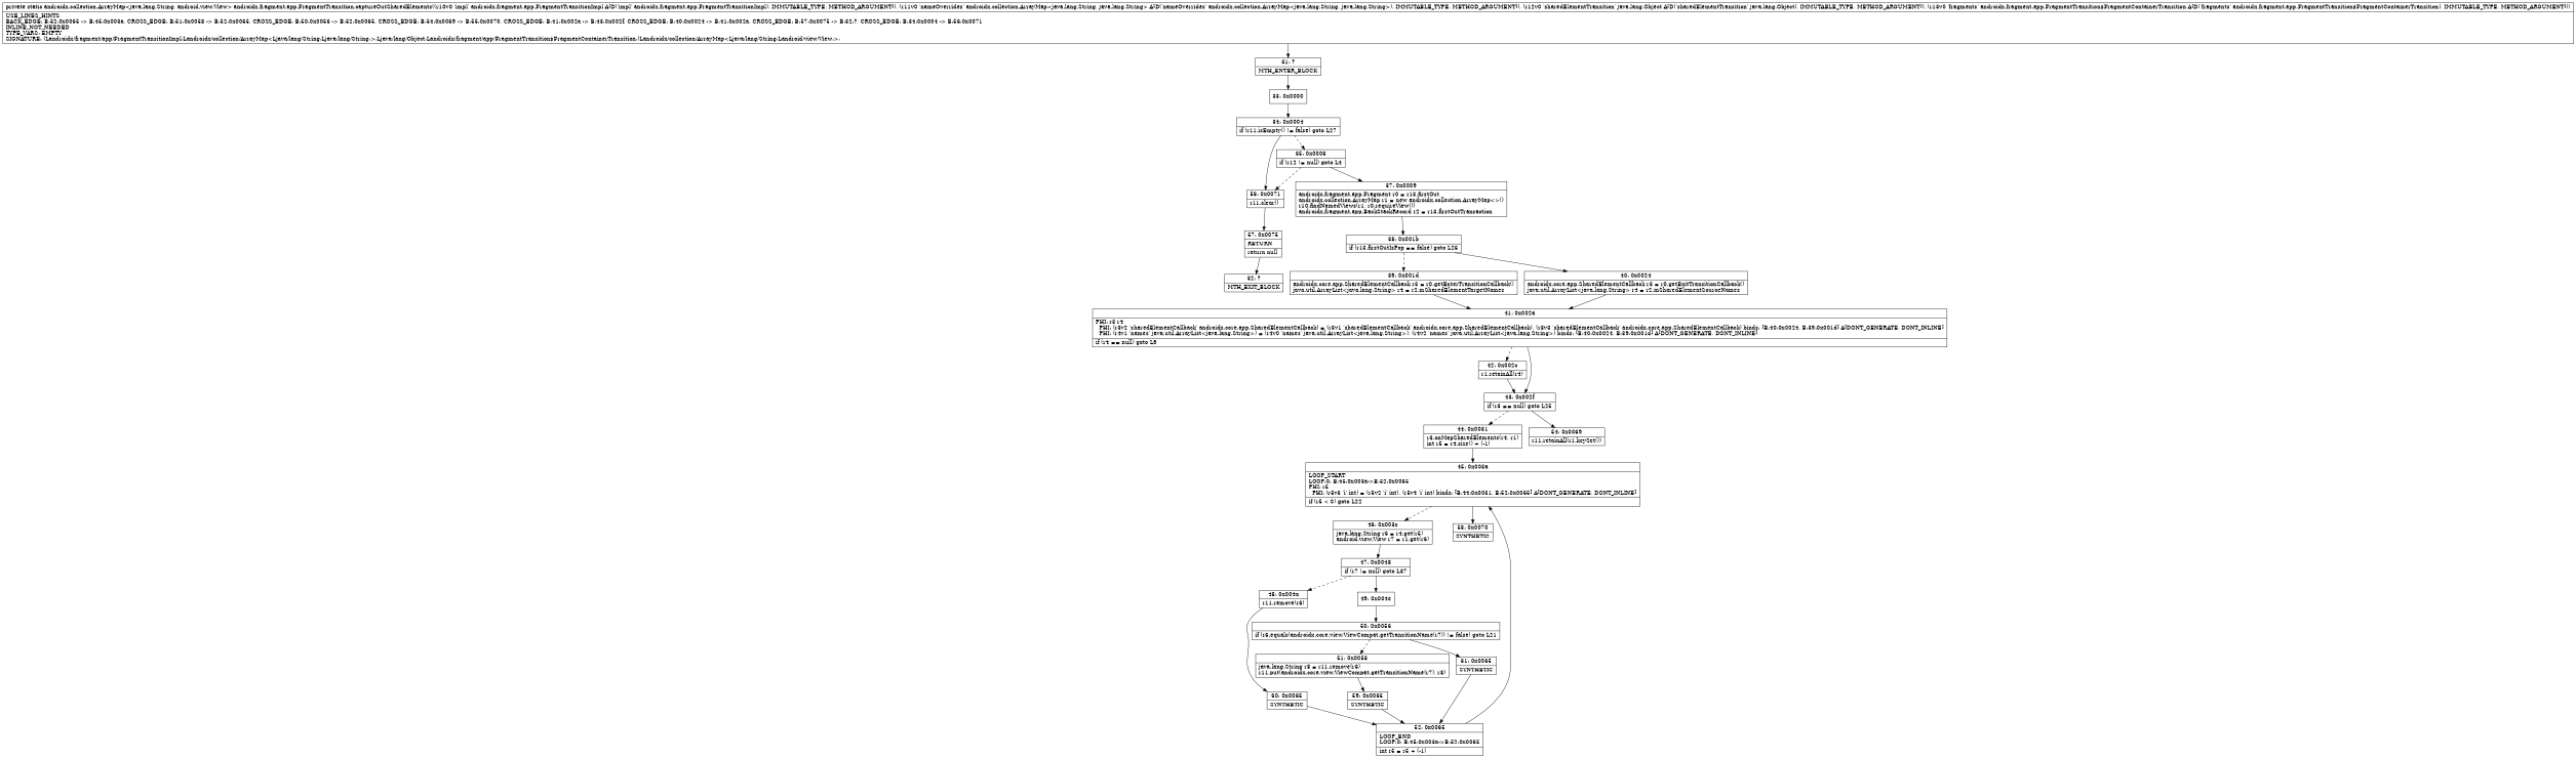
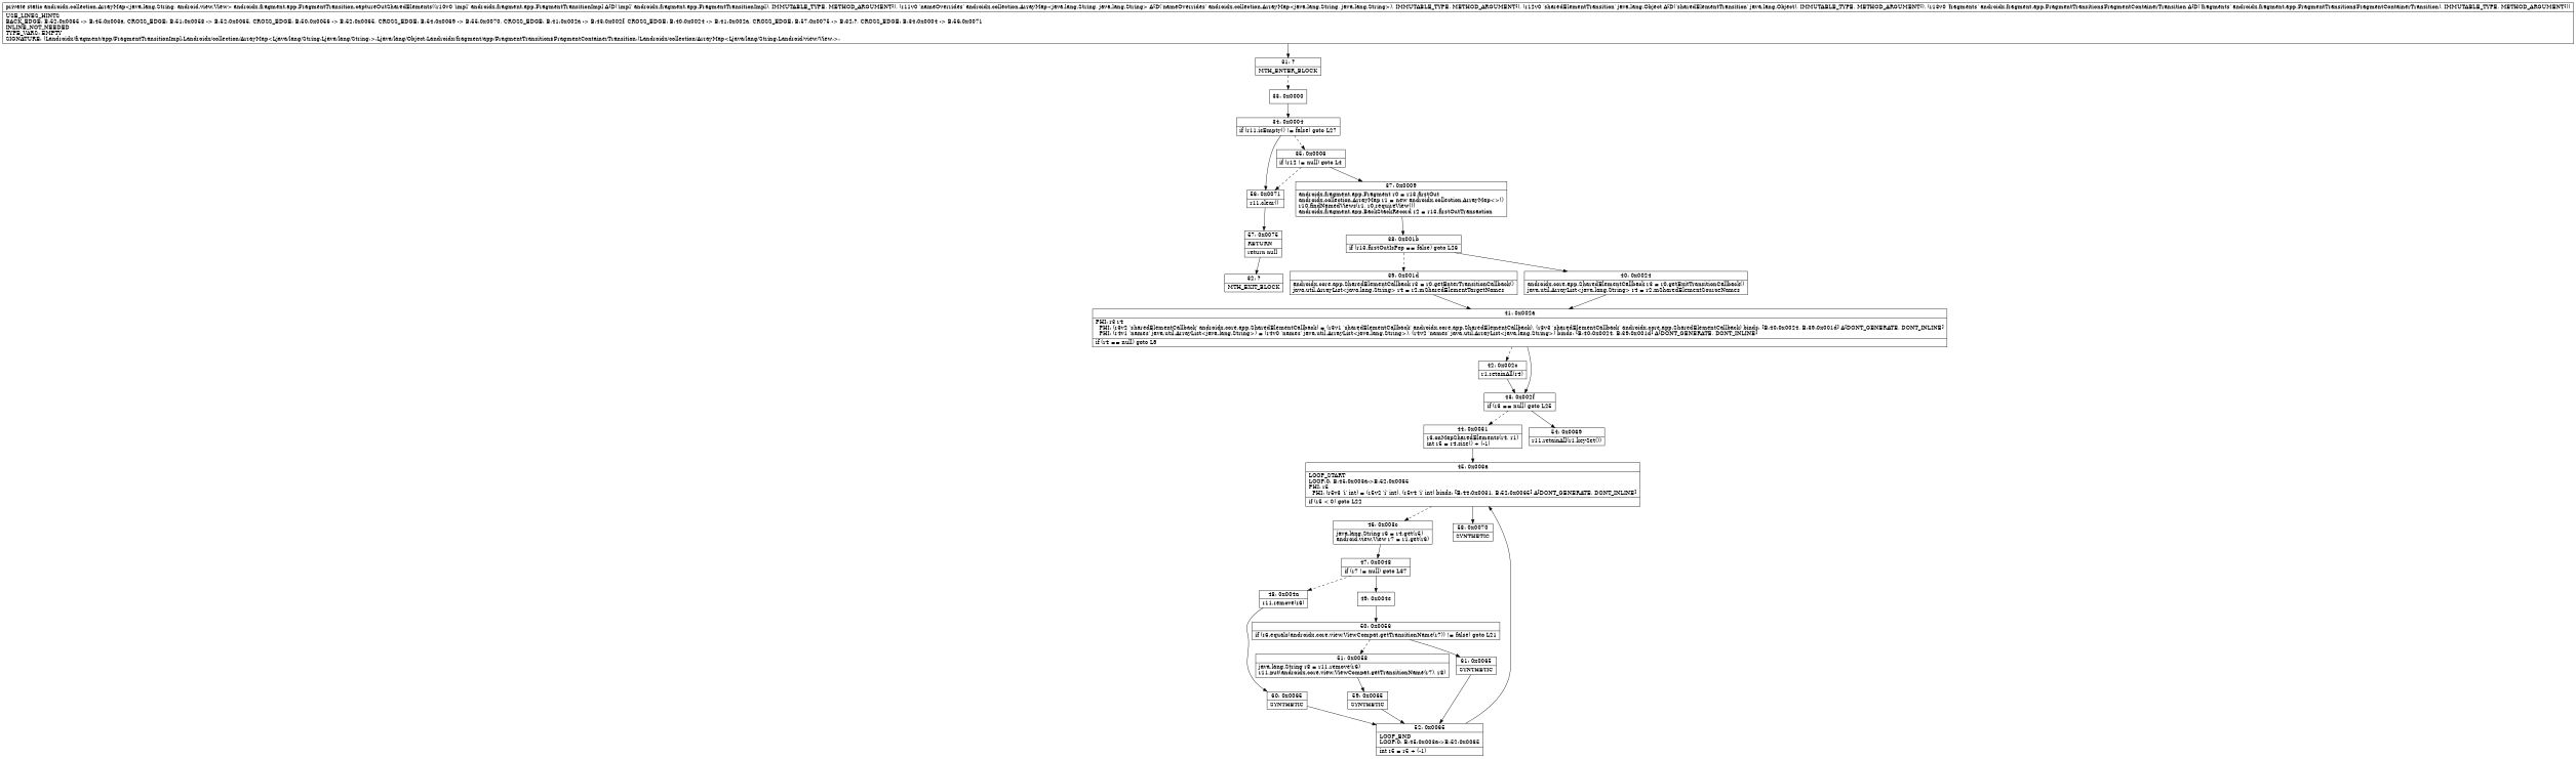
  digraph {
    node [shape=record]
    n1 [label="{31\:\ ?|MTH_ENTER_BLOCK\l}"]
    n2 [label="{33\:\ 0x0000}"]
    n3 [label="{34\:\ 0x0004|if (r11.isEmpty() != false) goto L27\l}"]
    n4 [label="{35\:\ 0x0006|if (r12 != null) goto L4\l}"]
    n5 [label="{56\:\ 0x0071|r11.clear()\l}"]
    n6 [label="{37\:\ 0x0009|androidx.fragment.app.Fragment r0 = r13.firstOut\landroidx.collection.ArrayMap r1 = new androidx.collection.ArrayMap\<\>()\lr10.findNamedViews(r1, r0.requireView())\landroidx.fragment.app.BackStackRecord r2 = r13.firstOutTransaction\l}"]
    n7 [label="{57\:\ 0x0075|RETURN\l|return null\l}"]
    n8 [label="{38\:\ 0x001b|if (r13.firstOutIsPop == false) goto L26\l}"]
    n9 [label="{39\:\ 0x001d|androidx.core.app.SharedElementCallback r3 = r0.getEnterTransitionCallback()\ljava.util.ArrayList\<java.lang.String\> r4 = r2.mSharedElementTargetNames\l}"]
    n10 [label="{40\:\ 0x0024|androidx.core.app.SharedElementCallback r3 = r0.getExitTransitionCallback()\ljava.util.ArrayList\<java.lang.String\> r4 = r2.mSharedElementSourceNames\l}"]
    n11 [label="{41\:\ 0x002a|PHI: r3 r4 \l  PHI: (r3v2 'sharedElementCallback' androidx.core.app.SharedElementCallback) = (r3v1 'sharedElementCallback' androidx.core.app.SharedElementCallback), (r3v3 'sharedElementCallback' androidx.core.app.SharedElementCallback) binds: [B:40:0x0024, B:39:0x001d] A[DONT_GENERATE, DONT_INLINE]\l  PHI: (r4v1 'names' java.util.ArrayList\<java.lang.String\>) = (r4v0 'names' java.util.ArrayList\<java.lang.String\>), (r4v2 'names' java.util.ArrayList\<java.lang.String\>) binds: [B:40:0x0024, B:39:0x001d] A[DONT_GENERATE, DONT_INLINE]\l|if (r4 == null) goto L9\l}"]
    n12 [label="{42\:\ 0x002c|r1.retainAll(r4)\l}"]
    n13 [label="{43\:\ 0x002f|if (r3 == null) goto L25\l}"]
    n14 [label="{44\:\ 0x0031|r3.onMapSharedElements(r4, r1)\lint r5 = r4.size() + (\-1)\l}"]
    n15 [label="{54\:\ 0x0069|r11.retainAll(r1.keySet())\l}"]
    n16 [label="{45\:\ 0x003a|LOOP_START\lLOOP:0: B:45:0x003a\-\>B:52:0x0065\lPHI: r5 \l  PHI: (r5v3 'i' int) = (r5v2 'i' int), (r5v4 'i' int) binds: [B:44:0x0031, B:52:0x0065] A[DONT_GENERATE, DONT_INLINE]\l|if (r5 \< 0) goto L22\l}"]
    n17 [label="{46\:\ 0x003c|java.lang.String r6 = r4.get(r5)\landroid.view.View r7 = r1.get(r6)\l}"]
    n18 [label="{58\:\ 0x0070|SYNTHETIC\l}"]
    n19 [label="{47\:\ 0x0048|if (r7 != null) goto L37\l}"]
    n20 [label="{48\:\ 0x004a|r11.remove(r6)\l}"]
    n21 [label="{49\:\ 0x004e}"]
    n22 [label="{60\:\ 0x0065|SYNTHETIC\l}"]
    n23 [label="{50\:\ 0x0056|if (r6.equals(androidx.core.view.ViewCompat.getTransitionName(r7)) != false) goto L21\l}"]
    n24 [label="{52\:\ 0x0065|LOOP_END\lLOOP:0: B:45:0x003a\-\>B:52:0x0065\l|int r5 = r5 + (\-1)\l}"]
    n25 [label="{51\:\ 0x0058|java.lang.String r8 = r11.remove(r6)\lr11.put(androidx.core.view.ViewCompat.getTransitionName(r7), r8)\l}"]
    n26 [label="{61\:\ 0x0065|SYNTHETIC\l}"]
    n27 [label="{59\:\ 0x0065|SYNTHETIC\l}"]
    n28 [label="{32\:\ ?|MTH_EXIT_BLOCK\l}"]
    n29 [label="{private static androidx.collection.ArrayMap\<java.lang.String, android.view.View\> androidx.fragment.app.FragmentTransition.captureOutSharedElements((r10v0 'impl' androidx.fragment.app.FragmentTransitionImpl A[D('impl' androidx.fragment.app.FragmentTransitionImpl), IMMUTABLE_TYPE, METHOD_ARGUMENT]), (r11v0 'nameOverrides' androidx.collection.ArrayMap\<java.lang.String, java.lang.String\> A[D('nameOverrides' androidx.collection.ArrayMap\<java.lang.String, java.lang.String\>), IMMUTABLE_TYPE, METHOD_ARGUMENT]), (r12v0 'sharedElementTransition' java.lang.Object A[D('sharedElementTransition' java.lang.Object), IMMUTABLE_TYPE, METHOD_ARGUMENT]), (r13v0 'fragments' androidx.fragment.app.FragmentTransition$FragmentContainerTransition A[D('fragments' androidx.fragment.app.FragmentTransition$FragmentContainerTransition), IMMUTABLE_TYPE, METHOD_ARGUMENT]))  | USE_LINES_HINTS\lBACK_EDGE: B:52:0x0065 \-\> B:45:0x003a, CROSS_EDGE: B:51:0x0058 \-\> B:52:0x0065, CROSS_EDGE: B:50:0x0056 \-\> B:52:0x0065, CROSS_EDGE: B:54:0x0069 \-\> B:55:0x0070, CROSS_EDGE: B:41:0x002a \-\> B:43:0x002f, CROSS_EDGE: B:40:0x0024 \-\> B:41:0x002a, CROSS_EDGE: B:57:0x0075 \-\> B:32:?, CROSS_EDGE: B:34:0x0004 \-\> B:56:0x0071\lINLINE_NOT_NEEDED\lTYPE_VARS: EMPTY\lSIGNATURE: (Landroidx\/fragment\/app\/FragmentTransitionImpl;Landroidx\/collection\/ArrayMap\<Ljava\/lang\/String;Ljava\/lang\/String;\>;Ljava\/lang\/Object;Landroidx\/fragment\/app\/FragmentTransition$FragmentContainerTransition;)Landroidx\/collection\/ArrayMap\<Ljava\/lang\/String;Landroid\/view\/View;\>;\l}"]
-   n1 -> n2
+   n1 -> n2 [style=dashed]
    n2 -> n3
    n3 -> n4 [style=dashed]
    n3 -> n5
    n4 -> n5 [style=dashed]
    n4 -> n6
    n5 -> n7
    n6 -> n8
    n7 -> n28
    n8 -> n9 [style=dashed]
    n8 -> n10
    n9 -> n11
    n10 -> n11
    n11 -> n12 [style=dashed]
    n11 -> n13
    n12 -> n13
    n13 -> n14 [style=dashed]
    n13 -> n15
    n14 -> n16
    n16 -> n17 [style=dashed]
    n16 -> n18
    n17 -> n19
    n19 -> n20 [style=dashed]
    n19 -> n21
    n20 -> n22
    n21 -> n23
    n22 -> n24
    n23 -> n25 [style=dashed]
    n23 -> n26
    n24 -> n16
    n25 -> n27
    n26 -> n24
    n27 -> n24
    n29 -> n1
  }
